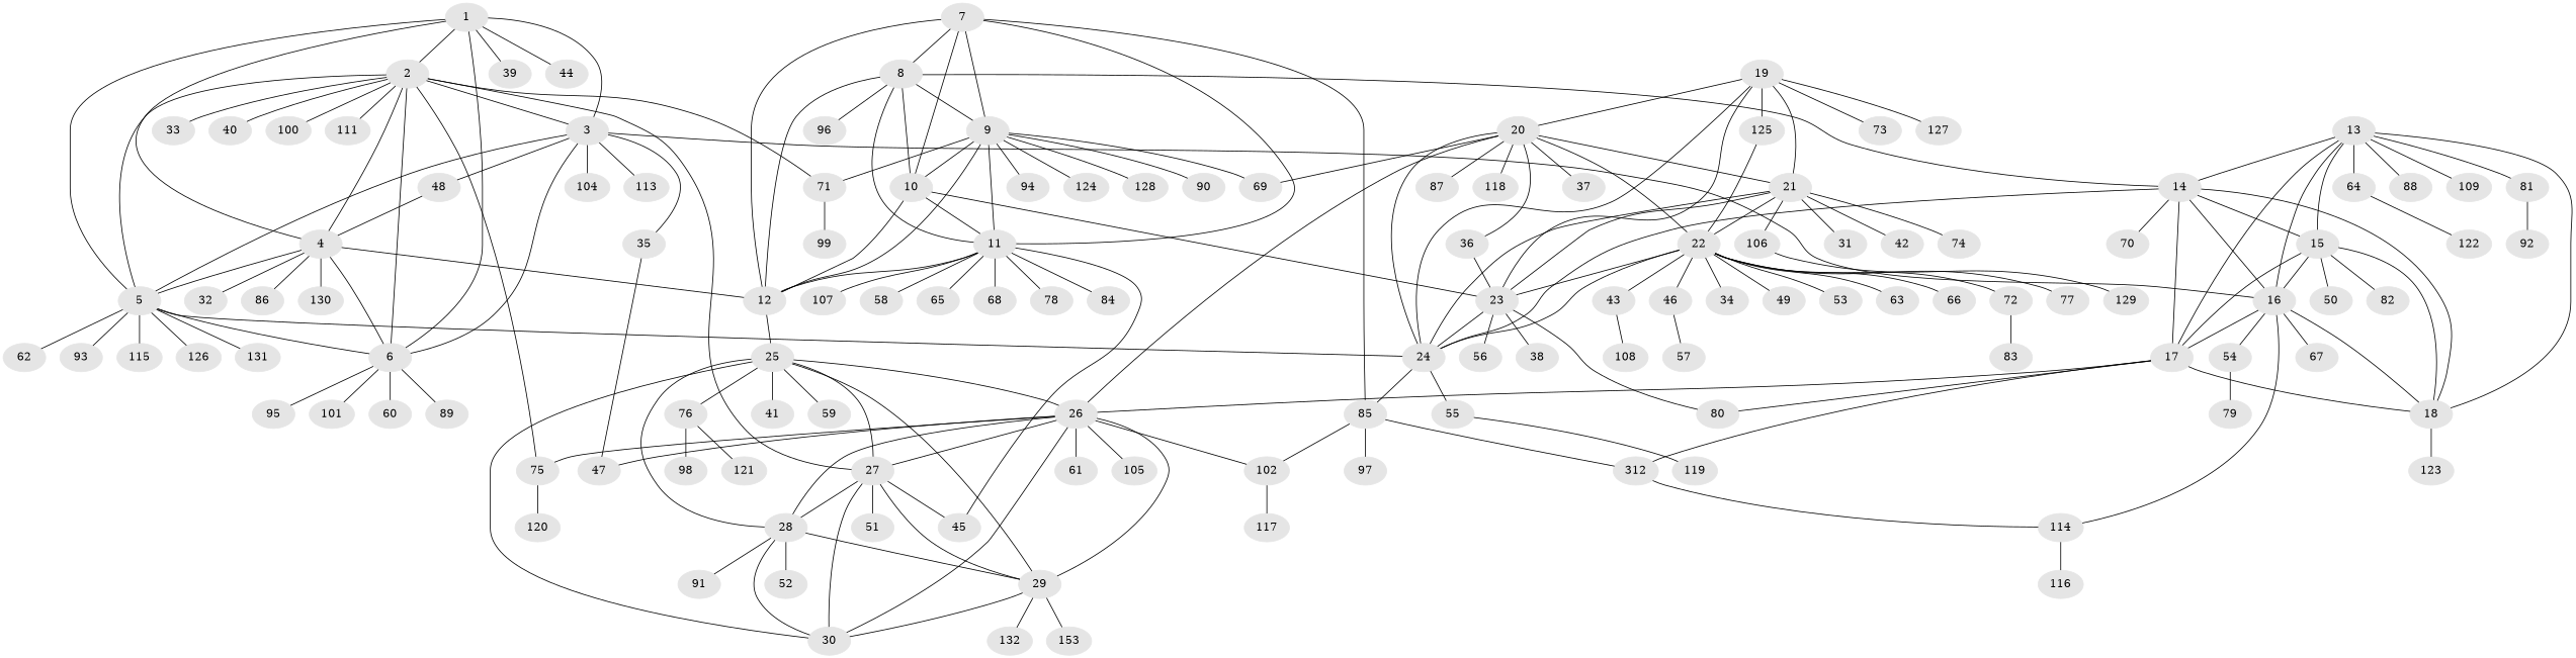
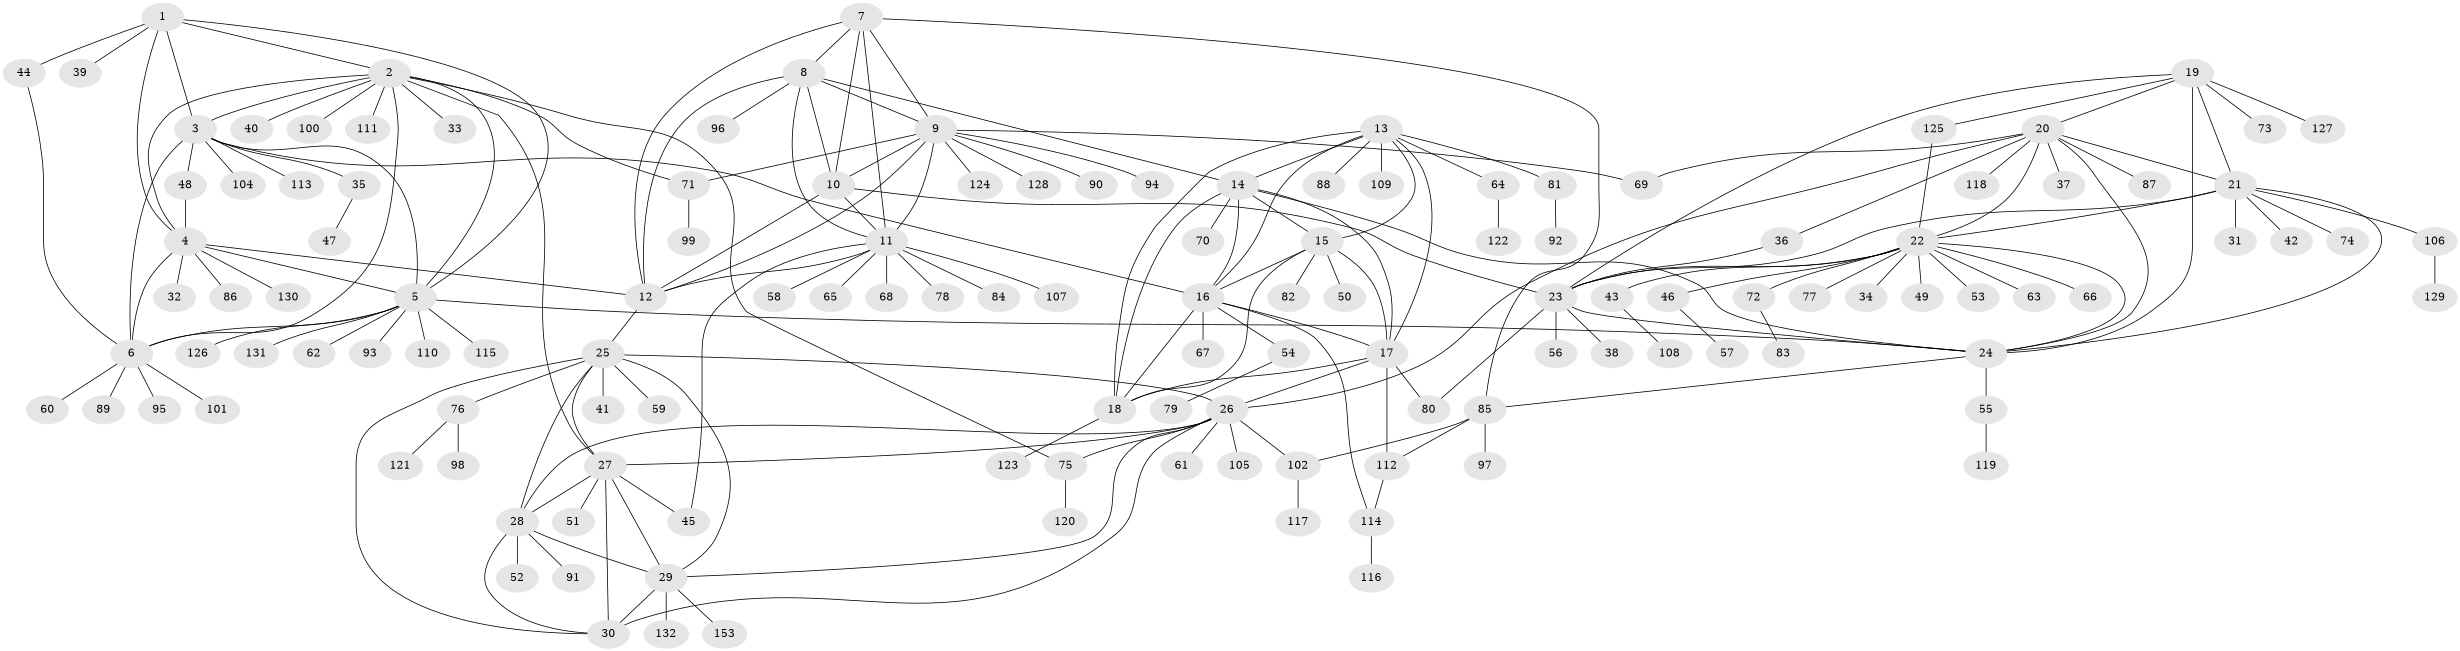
  graph {
    node [color=gray90 style=filled]
    1
    2
    3
    4
    5
    6
    39
    44
    27
    33
    40
    71
    75
    100
    111
    16
    35
    48
    104
    113
    12
    32
    86
    130
    24
    62
    93
+   110
    115
    126
    131
    60
    89
    95
    101
    45
    28
    29
    30
    51
    99
    120
    17
    18
    54
    67
    114
    47
    25
    85
    55
    7
    8
    9
    10
    11
    14
    96
    69
    90
    94
    124
    128
    23
    58
    65
    68
    78
    84
    107
-   112 [label=312]
+   112
    102
    97
    15
    70
    80
    38
    56
    26
    41
    59
    76
    119
    13
    64
    81
    88
    109
    50
    82
    123
    122
    92
    79
    116
    61
    105
    19
    20
    21
    73
    125
    127
    22
    36
    37
    87
    118
    31
    42
    74
    106
    34
    43
    46
    49
    53
    63
    66
    72
    77
    129
    108
    57
    83
    52
    91
    n128 [label=153]
    132
    98
    121
    117
    1 -- 2
    1 -- 3
    1 -- 4
    1 -- 5
-   1 -- 6
+   44 -- 6
    1 -- 39
    1 -- 44
    2 -- 3
    2 -- 4
    2 -- 5
    2 -- 6
    2 -- 27
    2 -- 33
    2 -- 40
    2 -- 71
    2 -- 75
    2 -- 100
    2 -- 111
    3 -- 5
    3 -- 6
    3 -- 16
    3 -- 35
    3 -- 48
    3 -- 104
    3 -- 113
    4 -- 5
    4 -- 6
    4 -- 12
    4 -- 32
    4 -- 86
    4 -- 130
    5 -- 6
    5 -- 24
    5 -- 62
    5 -- 93
+   5 -- 110
    5 -- 115
    5 -- 126
    5 -- 131
    6 -- 60
    6 -- 89
    6 -- 95
    6 -- 101
    27 -- 45
    27 -- 28
    27 -- 29
    27 -- 30
    27 -- 51
    71 -- 99
    75 -- 120
    16 -- 17
    16 -- 18
    16 -- 54
    16 -- 67
    16 -- 114
    35 -- 47
    48 -- 4
    12 -- 25
    24 -- 85
    24 -- 55
    28 -- 29
    28 -- 30
    28 -- 52
    28 -- 91
    29 -- 30
    29 -- n128
    29 -- 132
    17 -- 18
    17 -- 112
    17 -- 80
    17 -- 26
    18 -- 123
    54 -- 79
    114 -- 116
    25 -- 27
    25 -- 28
    25 -- 29
    25 -- 30
    25 -- 26
    25 -- 41
    25 -- 59
    25 -- 76
    85 -- 112
    85 -- 102
    85 -- 97
    55 -- 119
    7 -- 12
    7 -- 85
    7 -- 8
    7 -- 9
    7 -- 10
    7 -- 11
    8 -- 12
    8 -- 9
    8 -- 10
    8 -- 11
    8 -- 14
    8 -- 96
    9 -- 71
    9 -- 12
    9 -- 10
    9 -- 11
    9 -- 69
    9 -- 90
    9 -- 94
    9 -- 124
    9 -- 128
    10 -- 12
    10 -- 11
    10 -- 23
    11 -- 12
    11 -- 45
    11 -- 58
    11 -- 65
    11 -- 68
    11 -- 78
    11 -- 84
    11 -- 107
    14 -- 16
    14 -- 24
    14 -- 17
    14 -- 18
    14 -- 15
    14 -- 70
    23 -- 24
    23 -- 80
    23 -- 38
    23 -- 56
    112 -- 114
    102 -- 117
    15 -- 16
    15 -- 17
    15 -- 18
    15 -- 50
    15 -- 82
    26 -- 27
    26 -- 75
    26 -- 28
    26 -- 29
    26 -- 30
-   26 -- 47
    26 -- 102
    26 -- 61
    26 -- 105
    76 -- 98
    76 -- 121
    13 -- 16
    13 -- 17
    13 -- 18
    13 -- 14
    13 -- 15
    13 -- 64
    13 -- 81
    13 -- 88
    13 -- 109
    64 -- 122
    81 -- 92
    19 -- 24
    19 -- 23
    19 -- 20
    19 -- 21
    19 -- 73
    19 -- 125
    19 -- 127
    20 -- 24
    20 -- 69
    20 -- 26
    20 -- 21
    20 -- 22
    20 -- 36
    20 -- 37
    20 -- 87
    20 -- 118
    21 -- 24
    21 -- 23
    21 -- 22
    21 -- 31
    21 -- 42
    21 -- 74
    21 -- 106
    125 -- 22
    22 -- 24
    22 -- 23
    22 -- 34
    22 -- 43
    22 -- 46
    22 -- 49
    22 -- 53
    22 -- 63
    22 -- 66
    22 -- 72
    22 -- 77
    36 -- 23
    106 -- 129
    43 -- 108
    46 -- 57
    72 -- 83
  }
